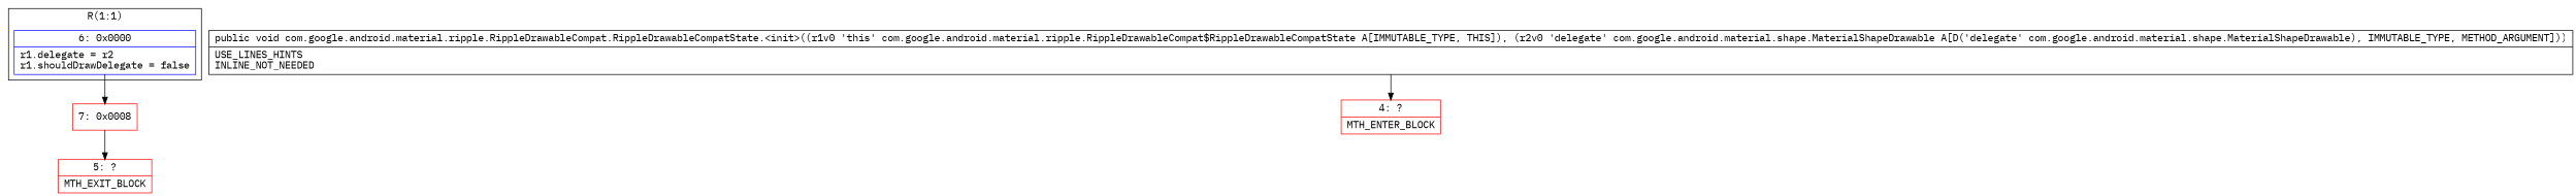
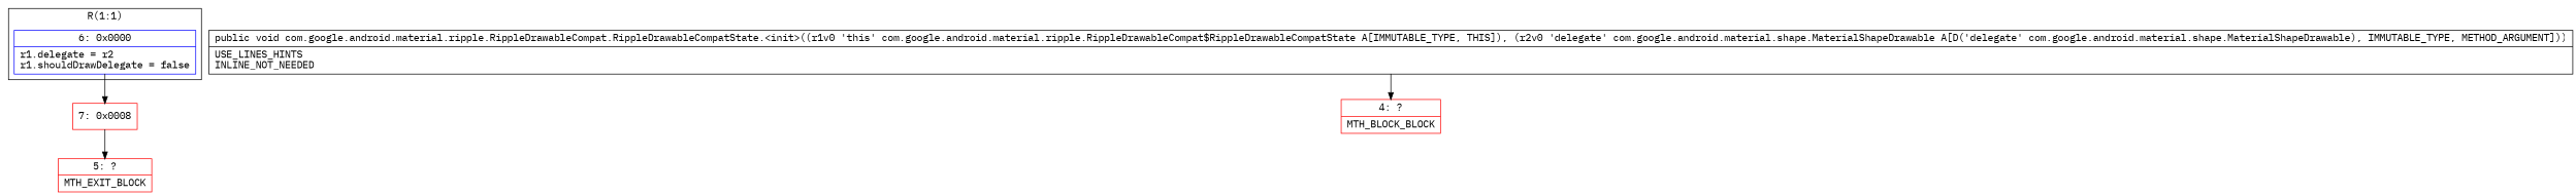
  digraph {
    fontname="IBM Plex Mono"
    node [color=red fontname="IBM Plex Mono" shape=record]
    edge [fontname="IBM Plex Mono"]
    n1 [color=blue label="{6\:\ 0x0000|r1.delegate = r2\lr1.shouldDrawDelegate = false\l}"]
    n2 [label="{7\:\ 0x0008}"]
    n3 [label="{5\:\ ?|MTH_EXIT_BLOCK\l}"]
-   n4 [label="{4\:\ ?|MTH_ENTER_BLOCK\l}"]
+   n4 [label="{4\:\ ?|MTH_BLOCK_BLOCK\l}"]
    n5 [label="{public void com.google.android.material.ripple.RippleDrawableCompat.RippleDrawableCompatState.\<init\>((r1v0 'this' com.google.android.material.ripple.RippleDrawableCompat$RippleDrawableCompatState A[IMMUTABLE_TYPE, THIS]), (r2v0 'delegate' com.google.android.material.shape.MaterialShapeDrawable A[D('delegate' com.google.android.material.shape.MaterialShapeDrawable), IMMUTABLE_TYPE, METHOD_ARGUMENT]))  | USE_LINES_HINTS\lINLINE_NOT_NEEDED\l}" color=""]
    subgraph cluster_1 {
      label="R(1:1)"
      n1
    }
    n1 -> n2
    n2 -> n3
    n5 -> n4
  }
